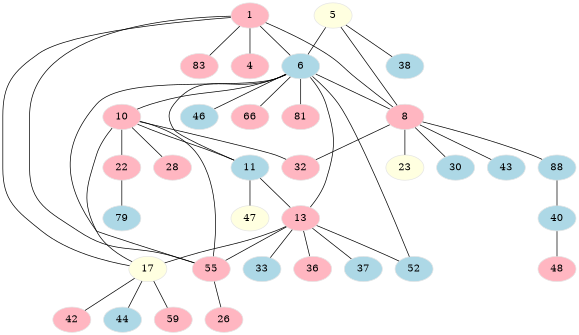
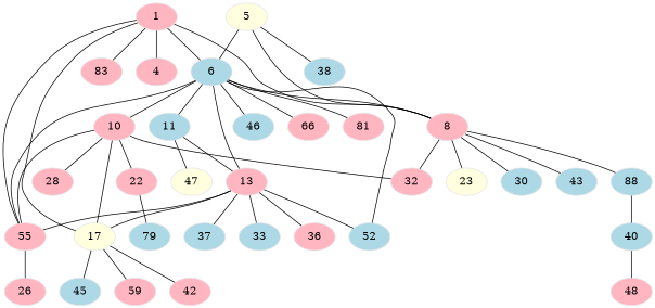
  graph {
    node [color=gray90 fillcolor=lightpink style=filled]
    1 [super="+2+3+64"]
    4 [super="+80"]
    6 [fillcolor=lightblue super="+9+54+62+65+69+7"]
    8 [super="+35+63+87"]
    n5 [label=55 super="+16+71+58"]
    17 [fillcolor=lightyellow super="+21"]
    83
    10 [super="+12+50+24"]
    11 [fillcolor=lightblue super="+29"]
    13 [super="+34+18+27+49+14"]
    46 [fillcolor=lightblue]
    66
    81
    52 [fillcolor=lightblue]
    23 [fillcolor=lightyellow]
    30 [fillcolor=lightblue]
    32 [super="+68+75"]
    43 [fillcolor=lightblue]
    88 [fillcolor=lightblue]
    26
    42 [super="+51+72+70"]
-   45 [fillcolor=lightblue label=44]
+   45 [fillcolor=lightblue]
    59
    5 [fillcolor=lightyellow]
    38 [fillcolor=lightblue]
    22
    28
    47 [fillcolor=lightyellow]
    33 [fillcolor=lightblue]
    36
    37 [fillcolor=lightblue]
    40 [fillcolor=lightblue]
    48
    79 [fillcolor=lightblue]
    1 -- 4 [weight=3]
    1 -- 6 [weight=2]
    1 -- 8 [weight=2]
    1 -- n5
    1 -- 17
    1 -- 83
    6 -- 8 [weight=2]
    6 -- n5
    6 -- 10 [weight=2]
    6 -- 11 [weight=2]
    6 -- 13 [weight=3]
    6 -- 46
    6 -- 66
    6 -- 81
    6 -- 52
    8 -- 23
    8 -- 30
    8 -- 32
    8 -- 43
    8 -- 88
    n5 -- 26
    17 -- 42
    17 -- 45
    17 -- 59
    10 -- n5
    10 -- 17
-   10 -- 11 [weight=2]
    10 -- 32
    10 -- 22
    10 -- 28
    11 -- 13
    11 -- 47
    13 -- n5 [weight=4]
    13 -- 17 [weight=3]
    13 -- 52
    13 -- 33
    13 -- 36
    13 -- 37
    88 -- 40
    5 -- 6 [weight=2]
    5 -- 8
    5 -- 38
    22 -- 79
    40 -- 48
  }
